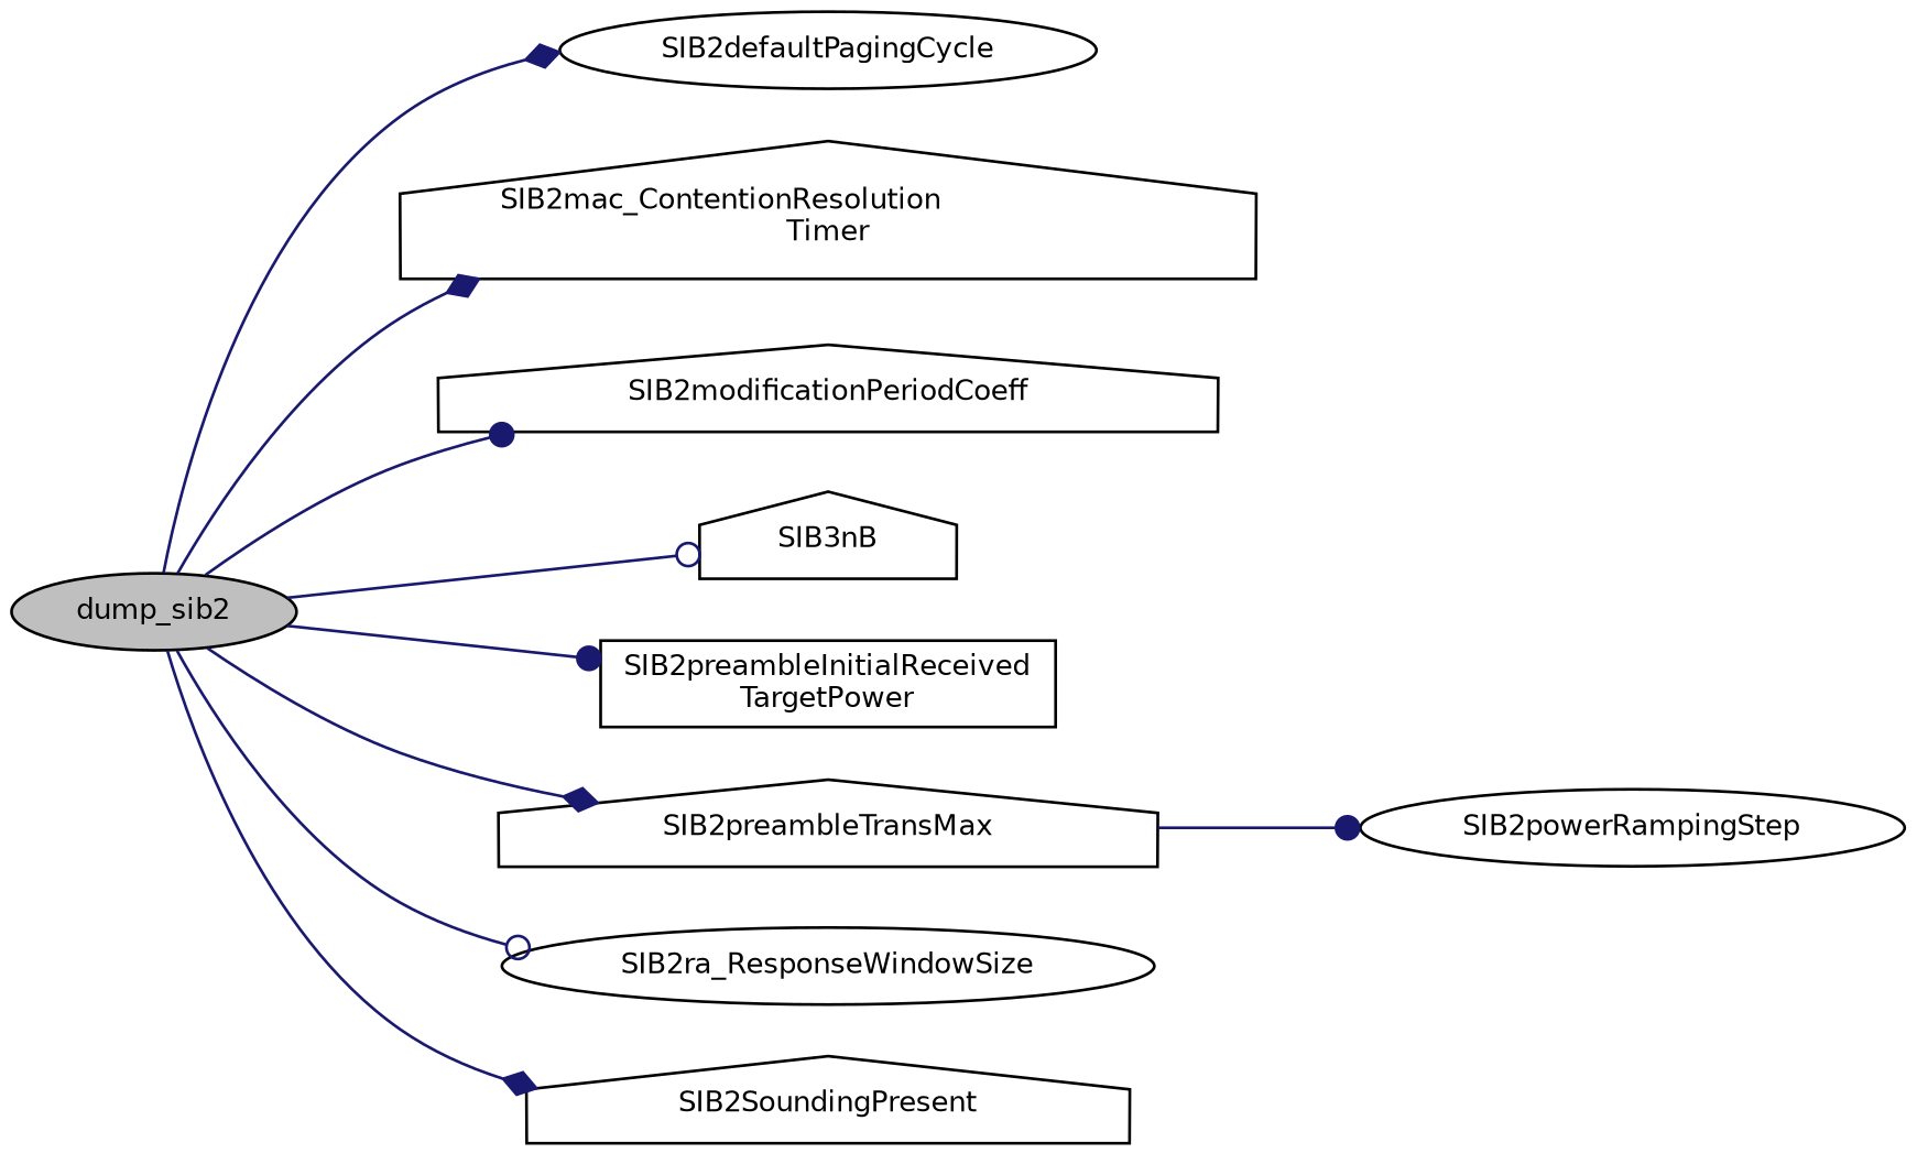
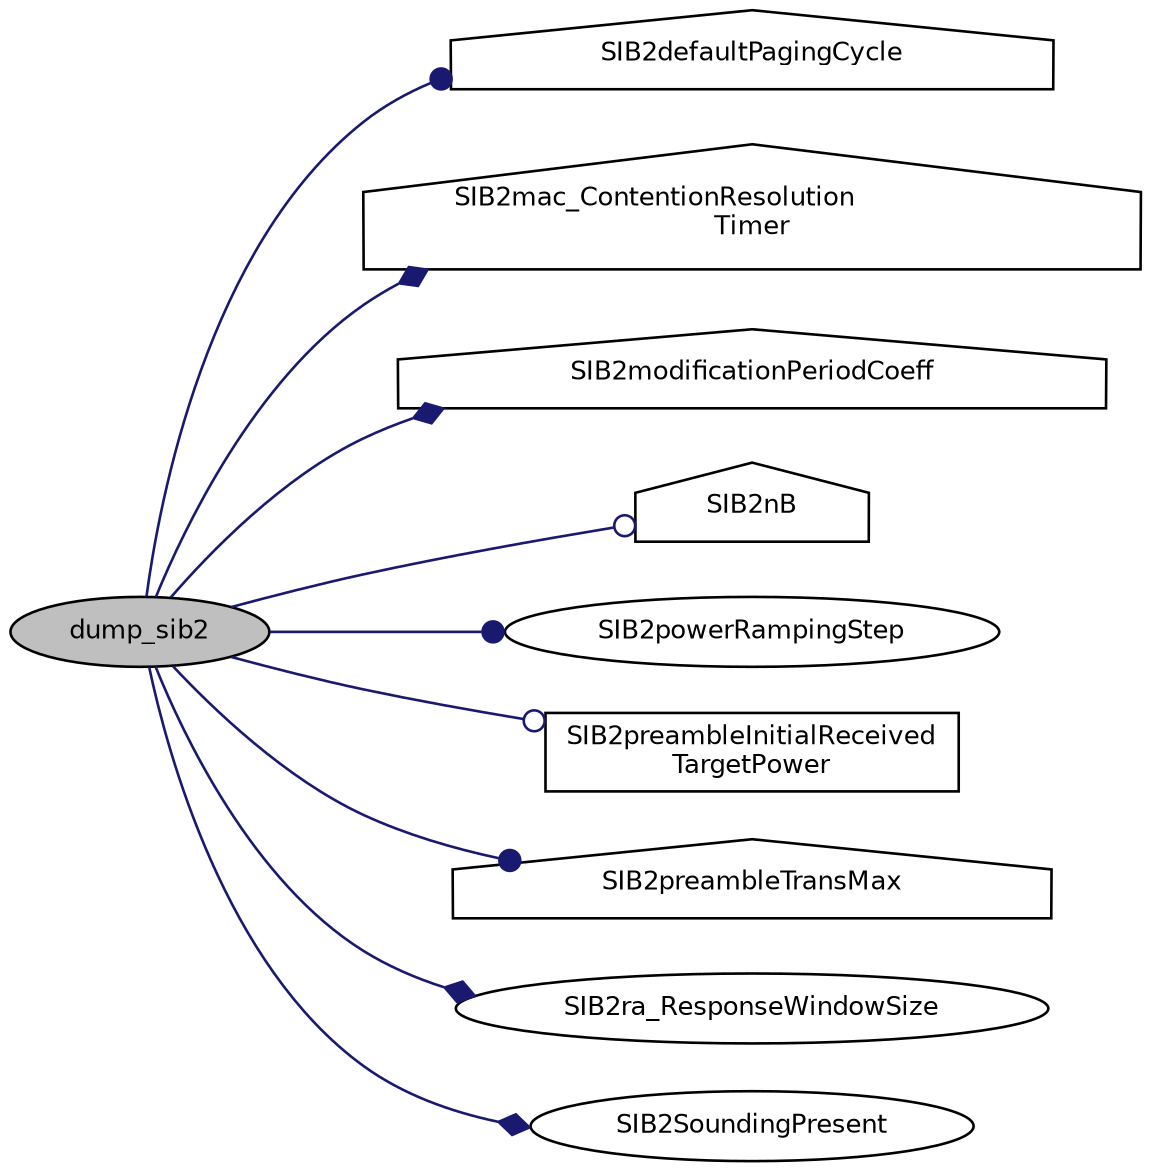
  digraph {
    rankdir=LR
    node [color=black fillcolor=white fontname=Helvetica fontsize=10 shape=ellipse style=filled]
    edge [arrowhead=dot color=midnightblue fontname=Helvetica fontsize=10 labelfontname=Helvetica labelfontsize=10 style=solid]
    n1 [fillcolor=grey75 fontcolor=black height=0.2 label=dump_sib2 width=0.4]
-   n2 [height=0.2 label=SIB2defaultPagingCycle width=0.4]
+   n2 [height=0.2 label=SIB2defaultPagingCycle shape=house width=0.4]
    n3 [height=0.2 label="SIB2mac_ContentionResolution\lTimer" shape=house width=0.4]
    n4 [height=0.2 label=SIB2modificationPeriodCoeff shape=house width=0.4]
-   n5 [height=0.2 label=SIB3nB shape=house width=0.4]
+   n5 [height=0.2 label=SIB2nB shape=house width=0.4]
    n6 [height=0.2 label=SIB2powerRampingStep width=0.4]
    n7 [height=0.2 label="SIB2preambleInitialReceived\lTargetPower" shape=box width=0.4]
    n8 [height=0.2 label=SIB2preambleTransMax shape=house width=0.4]
    n9 [height=0.2 label=SIB2ra_ResponseWindowSize width=0.4]
-   n10 [height=0.2 label=SIB2SoundingPresent shape=house width=0.4]
-   n1 -> n2 [arrowhead=diamond]
+   n10 [height=0.2 label=SIB2SoundingPresent width=0.4]
+   n1 -> n2
    n1 -> n3 [arrowhead=diamond]
-   n1 -> n4
+   n1 -> n4 [arrowhead=diamond]
    n1 -> n5 [arrowhead=odot]
-   n8 -> n6
-   n1 -> n7
-   n1 -> n8 [arrowhead=diamond]
-   n1 -> n9 [arrowhead=odot]
+   n1 -> n6
+   n1 -> n7 [arrowhead=odot]
+   n1 -> n8
+   n1 -> n9 [arrowhead=diamond]
    n1 -> n10 [arrowhead=diamond]
  }
